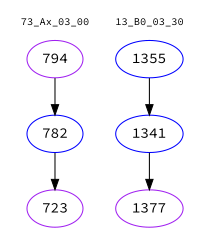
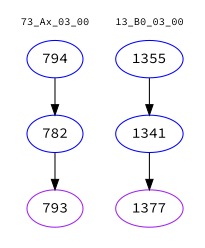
  digraph {
    fontname="Source Code Pro"
    node [color=purple fontname="Source Code Pro"]
    edge [color=black fontname="Source Code Pro"]
-   n1 [label=794]
+   n1 [color=blue label=794]
    n2 [color=blue label=782]
-   n3 [label=723]
+   n3 [label=793]
    n4 [color=blue label=1355]
    n5 [color=blue label=1341]
    n6 [label=1377]
    subgraph cluster_1 {
      color=white
      fontsize=10
      label="73_Ax_03_00"
      n1
      n2
      n3
    }
    subgraph cluster_2 {
      color=white
      fontsize=10
-     label="13_B0_03_30"
+     label="13_B0_03_00"
      n4
      n5
      n6
    }
    n1 -> n2
    n2 -> n3
    n4 -> n5
    n5 -> n6
  }
